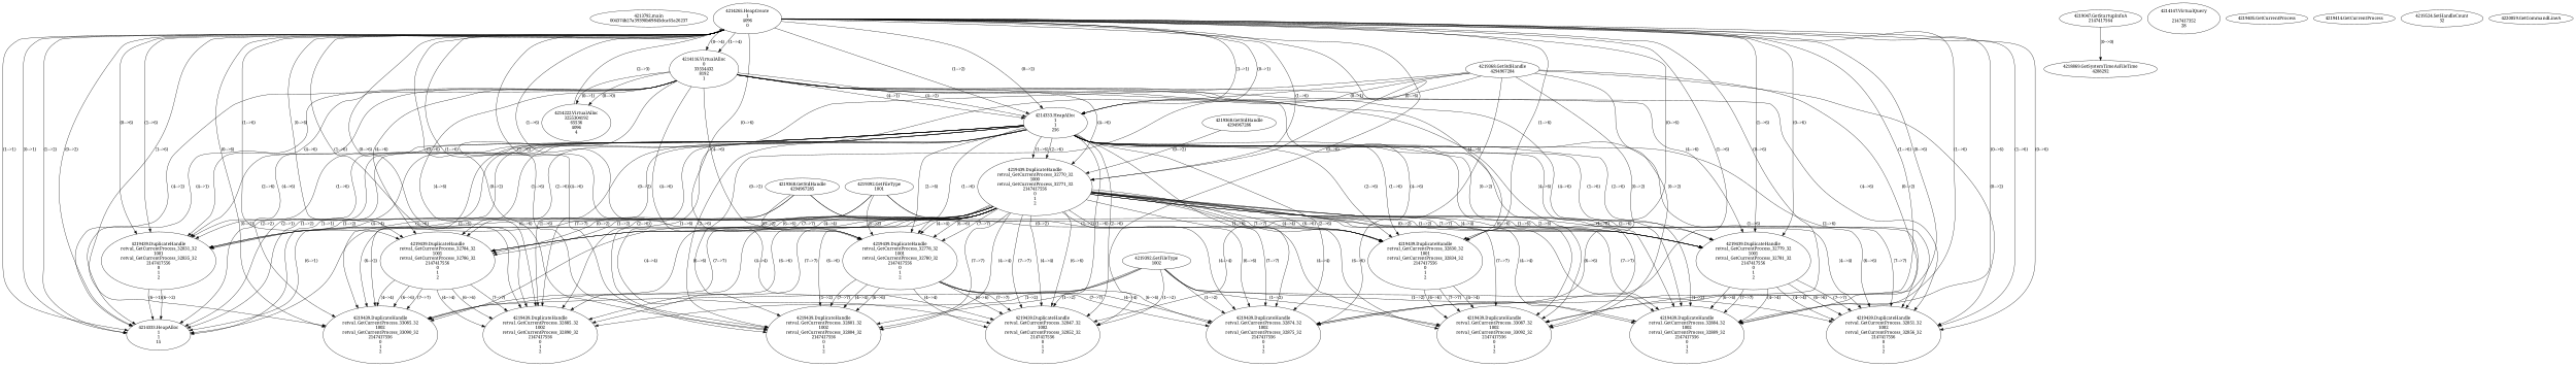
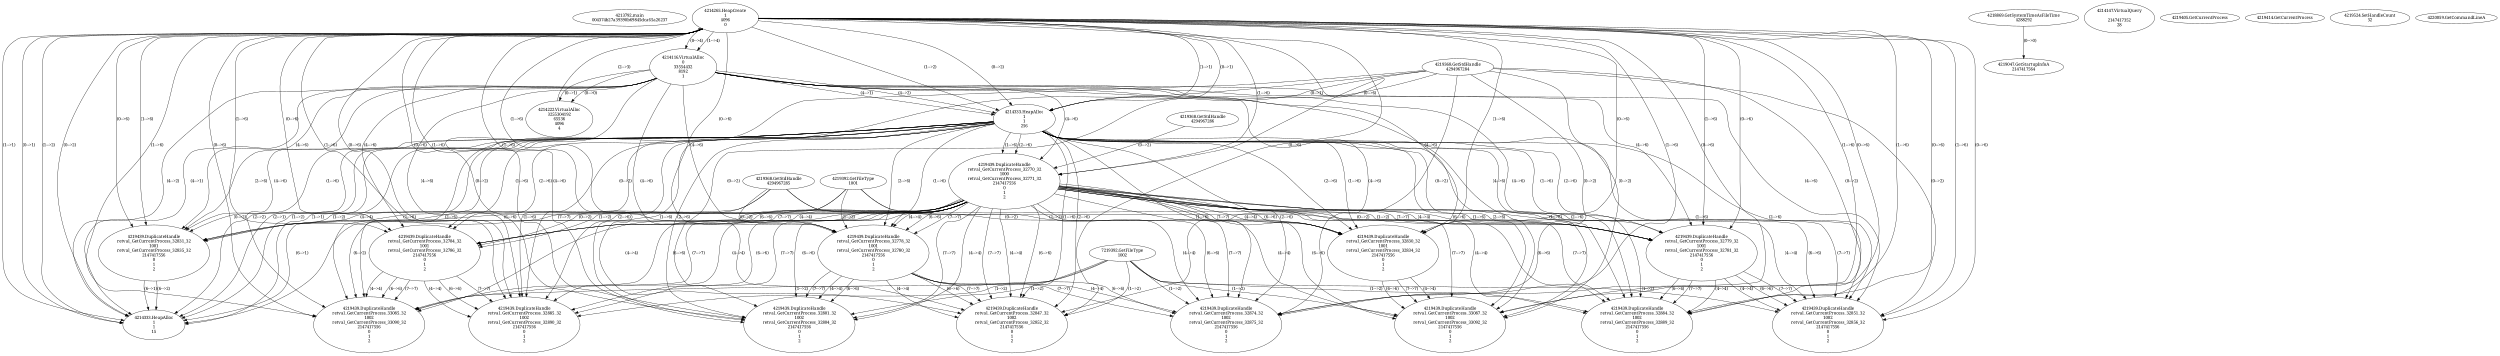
  digraph {
    fontname="Noto Serif"
    node [fontname="Noto Serif"]
    edge [fontname="Noto Serif"]
    n1 [label="4213792.main\n004374b27a39390b69845dca65a26237"]
    n2 [label="4214265.HeapCreate\n1\n4096\n0"]
    n3 [label="4214116.VirtualAlloc\n0\n33554432\n8192\n1"]
    n4 [label="4214333.HeapAlloc\n1\n1\n256"]
    n5 [label="4219439.DuplicateHandle\nretval_GetCurrentProcess_32770_32\n1000\nretval_GetCurrentProcess_32771_32\n2147417556\n0\n1\n2"]
    n6 [label="4219439.DuplicateHandle\nretval_GetCurrentProcess_32831_32\n1001\nretval_GetCurrentProcess_32835_32\n2147417556\n0\n1\n2"]
    n7 [label="4214333.HeapAlloc\n1\n1\n15"]
    n8 [label="4219439.DuplicateHandle\nretval_GetCurrentProcess_32830_32\n1001\nretval_GetCurrentProcess_32834_32\n2147417556\n0\n1\n2"]
    n9 [label="4219439.DuplicateHandle\nretval_GetCurrentProcess_32778_32\n1001\nretval_GetCurrentProcess_32780_32\n2147417556\n0\n1\n2"]
    n10 [label="4219439.DuplicateHandle\nretval_GetCurrentProcess_32801_32\n1002\nretval_GetCurrentProcess_32804_32\n2147417556\n0\n1\n2"]
    n11 [label="4219439.DuplicateHandle\nretval_GetCurrentProcess_32847_32\n1002\nretval_GetCurrentProcess_32852_32\n2147417556\n0\n1\n2"]
    n12 [label="4219439.DuplicateHandle\nretval_GetCurrentProcess_32779_32\n1001\nretval_GetCurrentProcess_32781_32\n2147417556\n0\n1\n2"]
    n13 [label="4219439.DuplicateHandle\nretval_GetCurrentProcess_32851_32\n1002\nretval_GetCurrentProcess_32856_32\n2147417556\n0\n1\n2"]
    n14 [label="4219439.DuplicateHandle\nretval_GetCurrentProcess_32874_32\n1002\nretval_GetCurrentProcess_32875_32\n2147417556\n0\n1\n2"]
    n15 [label="4219439.DuplicateHandle\nretval_GetCurrentProcess_33087_32\n1002\nretval_GetCurrentProcess_33092_32\n2147417556\n0\n1\n2"]
    n16 [label="4219439.DuplicateHandle\nretval_GetCurrentProcess_32884_32\n1002\nretval_GetCurrentProcess_32889_32\n2147417556\n0\n1\n2"]
    n17 [label="4219439.DuplicateHandle\nretval_GetCurrentProcess_32784_32\n1001\nretval_GetCurrentProcess_32786_32\n2147417556\n0\n1\n2"]
    n18 [label="4219439.DuplicateHandle\nretval_GetCurrentProcess_33085_32\n1002\nretval_GetCurrentProcess_33090_32\n2147417556\n0\n1\n2"]
    n19 [label="4219439.DuplicateHandle\nretval_GetCurrentProcess_32885_32\n1002\nretval_GetCurrentProcess_32890_32\n2147417556\n0\n1\n2"]
    n20 [label="4214222.VirtualAlloc\n3255304192\n65536\n4096\n4"]
    n21 [label="4218869.GetSystemTimeAsFileTime\n4288292"]
    n22 [label="4219047.GetStartupInfoA\n2147417564"]
    n23 [label="4214147.VirtualQuery\n\n2147417352\n28"]
    n24 [label="4219368.GetStdHandle\n4294967286"]
    n25 [label="4219405.GetCurrentProcess\n"]
    n26 [label="4219414.GetCurrentProcess\n"]
    n27 [label="4219368.GetStdHandle\n4294967285"]
    n28 [label="4219392.GetFileType\n1001"]
    n29 [label="4219368.GetStdHandle\n4294967284"]
-   n30 [label="4219392.GetFileType\n1002"]
+   n30 [label="7219392.GetFileType\n1002"]
    n31 [label="4219524.SetHandleCount\n32"]
    n32 [label="4220059.GetCommandLineA\n"]
    n2 -> n3 [label="(1-->4)"]
    n2 -> n3 [label="(0-->4)"]
    n2 -> n4 [label="(1-->1)"]
    n2 -> n4 [label="(0-->1)"]
    n2 -> n4 [label="(1-->2)"]
    n2 -> n4 [label="(0-->2)"]
    n2 -> n5 [label="(1-->6)"]
    n2 -> n5 [label="(0-->6)"]
    n2 -> n6 [label="(1-->6)"]
    n2 -> n6 [label="(0-->6)"]
    n2 -> n7 [label="(1-->1)"]
    n2 -> n7 [label="(0-->1)"]
    n2 -> n7 [label="(1-->2)"]
    n2 -> n7 [label="(0-->2)"]
    n2 -> n8 [label="(1-->6)"]
    n2 -> n8 [label="(0-->6)"]
    n2 -> n9 [label="(1-->6)"]
    n2 -> n9 [label="(0-->6)"]
    n2 -> n10 [label="(1-->6)"]
    n2 -> n10 [label="(0-->6)"]
    n2 -> n11 [label="(1-->6)"]
    n2 -> n11 [label="(0-->6)"]
    n2 -> n12 [label="(1-->6)"]
    n2 -> n12 [label="(0-->6)"]
    n2 -> n13 [label="(1-->6)"]
    n2 -> n13 [label="(0-->6)"]
    n2 -> n14 [label="(1-->6)"]
    n2 -> n14 [label="(0-->6)"]
    n2 -> n15 [label="(1-->6)"]
    n2 -> n15 [label="(0-->6)"]
    n2 -> n16 [label="(1-->6)"]
    n2 -> n16 [label="(0-->6)"]
    n2 -> n17 [label="(1-->6)"]
    n2 -> n17 [label="(0-->6)"]
    n2 -> n18 [label="(1-->6)"]
    n2 -> n18 [label="(0-->6)"]
    n2 -> n19 [label="(1-->6)"]
    n2 -> n19 [label="(0-->6)"]
    n3 -> n4 [label="(4-->1)"]
    n3 -> n4 [label="(4-->2)"]
    n3 -> n5 [label="(4-->6)"]
    n3 -> n6 [label="(4-->6)"]
    n3 -> n7 [label="(4-->1)"]
    n3 -> n7 [label="(4-->2)"]
    n3 -> n8 [label="(4-->6)"]
    n3 -> n9 [label="(4-->6)"]
    n3 -> n10 [label="(4-->6)"]
    n3 -> n11 [label="(4-->6)"]
    n3 -> n12 [label="(4-->6)"]
    n3 -> n13 [label="(4-->6)"]
    n3 -> n14 [label="(4-->6)"]
    n3 -> n15 [label="(4-->6)"]
    n3 -> n16 [label="(4-->6)"]
    n3 -> n17 [label="(4-->6)"]
    n3 -> n18 [label="(4-->6)"]
    n3 -> n19 [label="(4-->6)"]
    n3 -> n20 [label="(0-->1)"]
    n3 -> n20 [label="(0-->0)"]
    n4 -> n5 [label="(1-->6)"]
    n4 -> n5 [label="(2-->6)"]
    n4 -> n6 [label="(1-->6)"]
    n4 -> n6 [label="(2-->6)"]
    n4 -> n7 [label="(1-->1)"]
    n4 -> n7 [label="(2-->1)"]
    n4 -> n7 [label="(1-->2)"]
    n4 -> n7 [label="(2-->2)"]
    n4 -> n8 [label="(1-->6)"]
    n4 -> n8 [label="(2-->6)"]
    n4 -> n9 [label="(1-->6)"]
    n4 -> n9 [label="(2-->6)"]
    n4 -> n10 [label="(1-->6)"]
    n4 -> n10 [label="(2-->6)"]
    n4 -> n11 [label="(1-->6)"]
    n4 -> n11 [label="(2-->6)"]
    n4 -> n12 [label="(1-->6)"]
    n4 -> n12 [label="(2-->6)"]
    n4 -> n13 [label="(1-->6)"]
    n4 -> n13 [label="(2-->6)"]
    n4 -> n14 [label="(1-->6)"]
    n4 -> n14 [label="(2-->6)"]
    n4 -> n15 [label="(1-->6)"]
    n4 -> n15 [label="(2-->6)"]
    n4 -> n16 [label="(1-->6)"]
    n4 -> n16 [label="(2-->6)"]
    n4 -> n17 [label="(1-->6)"]
    n4 -> n17 [label="(2-->6)"]
    n4 -> n18 [label="(1-->6)"]
    n4 -> n18 [label="(2-->6)"]
    n4 -> n19 [label="(1-->6)"]
    n4 -> n19 [label="(2-->6)"]
    n5 -> n6 [label="(4-->4)"]
    n5 -> n6 [label="(6-->6)"]
    n5 -> n6 [label="(7-->7)"]
    n5 -> n7 [label="(6-->1)"]
    n5 -> n7 [label="(6-->2)"]
    n5 -> n8 [label="(4-->4)"]
    n5 -> n8 [label="(6-->6)"]
    n5 -> n8 [label="(7-->7)"]
    n5 -> n9 [label="(4-->4)"]
    n5 -> n9 [label="(6-->6)"]
    n5 -> n9 [label="(7-->7)"]
    n5 -> n10 [label="(4-->4)"]
    n5 -> n10 [label="(6-->6)"]
    n5 -> n10 [label="(7-->7)"]
    n5 -> n11 [label="(4-->4)"]
    n5 -> n11 [label="(6-->6)"]
    n5 -> n11 [label="(7-->7)"]
    n5 -> n12 [label="(4-->4)"]
    n5 -> n12 [label="(6-->6)"]
    n5 -> n12 [label="(7-->7)"]
    n5 -> n13 [label="(4-->4)"]
    n5 -> n13 [label="(6-->6)"]
    n5 -> n13 [label="(7-->7)"]
    n5 -> n14 [label="(4-->4)"]
    n5 -> n14 [label="(6-->6)"]
    n5 -> n14 [label="(7-->7)"]
    n5 -> n15 [label="(4-->4)"]
    n5 -> n15 [label="(6-->6)"]
    n5 -> n15 [label="(7-->7)"]
    n5 -> n16 [label="(4-->4)"]
    n5 -> n16 [label="(6-->6)"]
    n5 -> n16 [label="(7-->7)"]
    n5 -> n17 [label="(4-->4)"]
    n5 -> n17 [label="(6-->6)"]
    n5 -> n17 [label="(7-->7)"]
    n5 -> n18 [label="(4-->4)"]
    n5 -> n18 [label="(6-->6)"]
    n5 -> n18 [label="(7-->7)"]
    n5 -> n19 [label="(4-->4)"]
    n5 -> n19 [label="(6-->6)"]
    n5 -> n19 [label="(7-->7)"]
    n6 -> n7 [label="(6-->1)"]
    n6 -> n7 [label="(6-->2)"]
    n8 -> n15 [label="(4-->4)"]
    n8 -> n15 [label="(6-->6)"]
    n8 -> n15 [label="(7-->7)"]
    n9 -> n10 [label="(4-->4)"]
    n9 -> n10 [label="(6-->6)"]
    n9 -> n10 [label="(7-->7)"]
    n9 -> n11 [label="(4-->4)"]
    n9 -> n11 [label="(6-->6)"]
    n9 -> n11 [label="(7-->7)"]
    n9 -> n14 [label="(4-->4)"]
    n9 -> n14 [label="(6-->6)"]
    n9 -> n14 [label="(7-->7)"]
    n12 -> n13 [label="(4-->4)"]
    n12 -> n13 [label="(6-->6)"]
    n12 -> n13 [label="(7-->7)"]
    n12 -> n16 [label="(4-->4)"]
    n12 -> n16 [label="(6-->6)"]
    n12 -> n16 [label="(7-->7)"]
    n17 -> n18 [label="(4-->4)"]
    n17 -> n18 [label="(6-->6)"]
    n17 -> n18 [label="(7-->7)"]
    n17 -> n19 [label="(4-->4)"]
    n17 -> n19 [label="(6-->6)"]
    n17 -> n19 [label="(7-->7)"]
    n20 -> n2 [label="(2-->3)"]
-   n22 -> n21 [label="(0-->0)"]
+   n21 -> n22 [label="(0-->0)"]
    n24 -> n5 [label="(0-->2)"]
    n27 -> n6 [label="(0-->2)"]
    n27 -> n8 [label="(0-->2)"]
    n27 -> n9 [label="(0-->2)"]
    n27 -> n12 [label="(0-->2)"]
    n27 -> n17 [label="(0-->2)"]
    n28 -> n6 [label="(1-->2)"]
    n28 -> n8 [label="(1-->2)"]
    n28 -> n9 [label="(1-->2)"]
    n28 -> n12 [label="(1-->2)"]
    n28 -> n17 [label="(1-->2)"]
    n29 -> n4 [label="(0-->1)"]
    n29 -> n10 [label="(0-->2)"]
    n29 -> n11 [label="(0-->2)"]
    n29 -> n13 [label="(0-->2)"]
    n29 -> n14 [label="(0-->2)"]
    n29 -> n15 [label="(0-->2)"]
    n29 -> n16 [label="(0-->2)"]
    n29 -> n18 [label="(0-->2)"]
    n29 -> n19 [label="(0-->2)"]
    n30 -> n10 [label="(1-->2)"]
    n30 -> n11 [label="(1-->2)"]
    n30 -> n13 [label="(1-->2)"]
    n30 -> n14 [label="(1-->2)"]
    n30 -> n15 [label="(1-->2)"]
    n30 -> n16 [label="(1-->2)"]
    n30 -> n18 [label="(1-->2)"]
    n30 -> n19 [label="(1-->2)"]
  }
